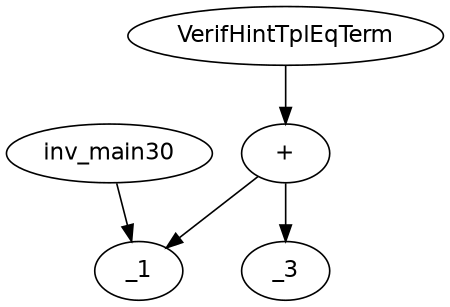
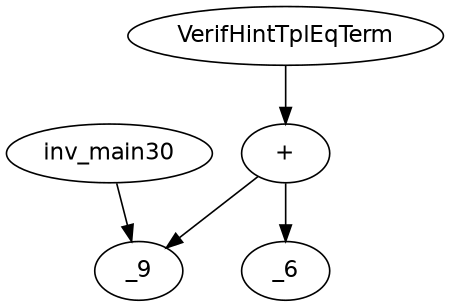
  digraph {
    fontname="DejaVu Sans"
    node [fontname="DejaVu Sans"]
    edge [fontname="DejaVu Sans"]
    n1 [label=inv_main30]
-   n2 [label=_1]
+   n2 [label=_9]
    n3 [label=VerifHintTplEqTerm]
    n4 [label="+"]
-   n5 [label=_3]
+   n5 [label=_6]
    n1 -> n2
    n3 -> n4
    n4 -> n2
    n4 -> n5
  }
